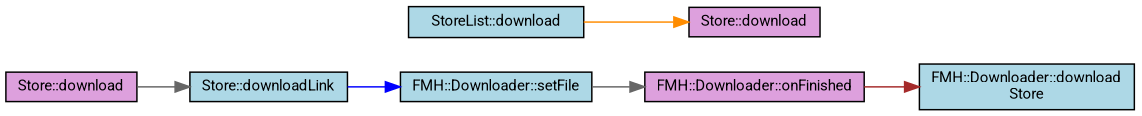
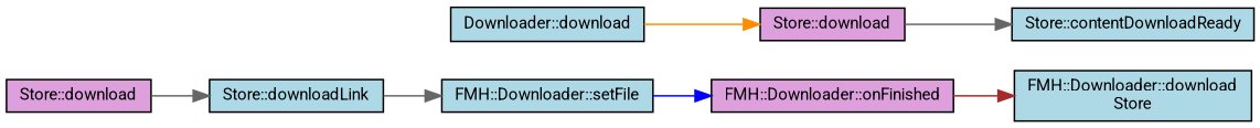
  digraph {
    fontname=Roboto
    rankdir=RL
    node [color=black fillcolor=lightblue fontname=Roboto fontsize=10 shape=record style=filled]
    edge [color=blue dir=back fontname=Roboto fontsize=10 labelfontname=Helvetica labelfontsize=10 style=solid]
    n1 [fontcolor=black height=0.2 label="FMH::Downloader::download\lStore" width=0.4]
    n2 [fillcolor=plum height=0.2 label="FMH::Downloader::onFinished" width=0.4]
    n3 [height=0.2 label="FMH::Downloader::setFile" width=0.4]
    n4 [height=0.2 label="Store::downloadLink" width=0.4]
    n5 [fillcolor=plum height=0.2 label="Store::download" width=0.4]
+   n6 [height=0.2 label="Store::contentDownloadReady" width=0.4]
    n7 [fillcolor=plum height=0.2 label="Store::download" width=0.4]
-   n8 [height=0.2 label="StoreList::download" width=0.4]
+   n8 [height=0.2 label="Downloader::download" width=0.4]
    n1 -> n2 [color=brown]
-   n2 -> n3 [color=gray40]
-   n3 -> n4
+   n2 -> n3
+   n3 -> n4 [color=gray40]
    n4 -> n5 [color=gray40]
+   n6 -> n7 [color=gray40]
    n7 -> n8 [color=darkorange]
  }
